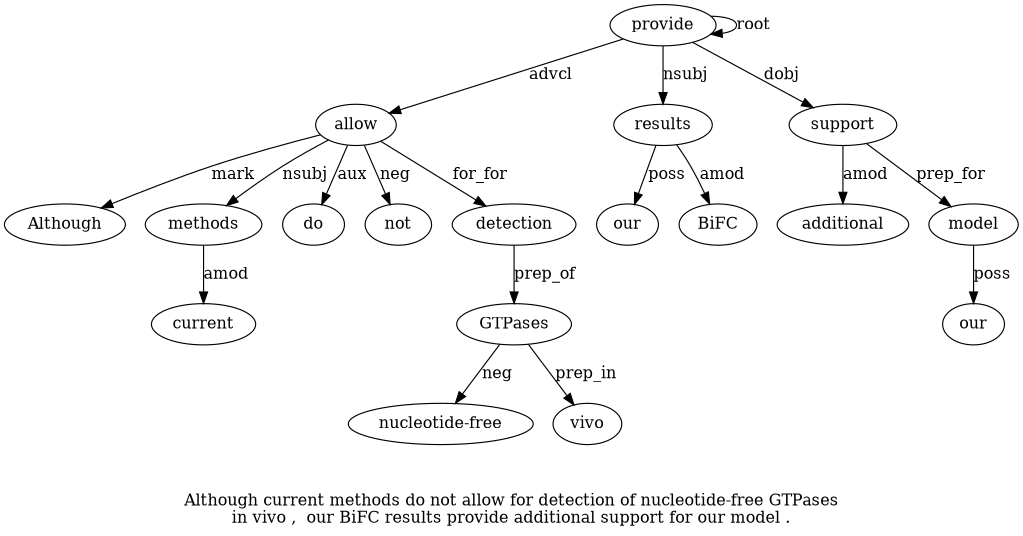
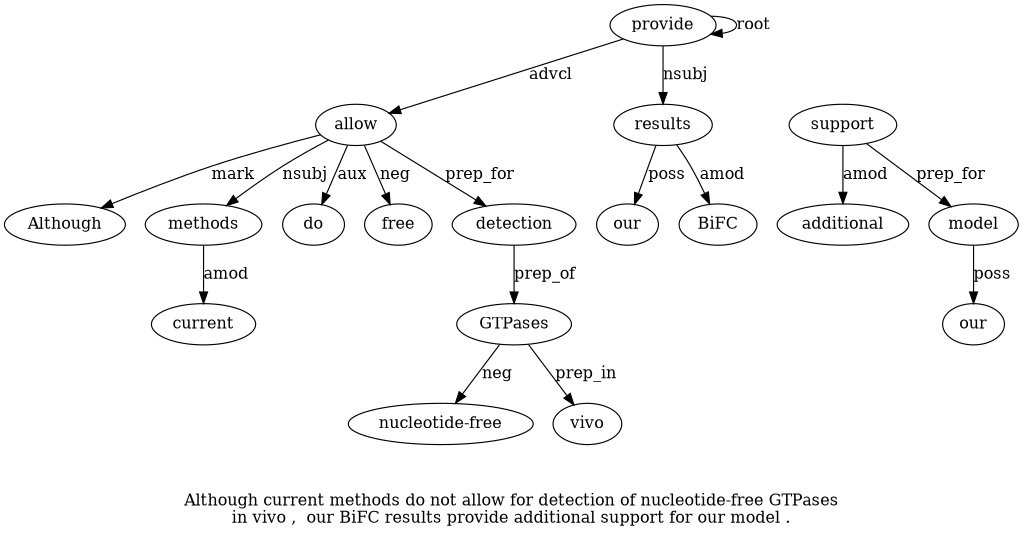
  digraph {
    label="Although current methods do not allow for detection of nucleotide-free GTPases\nin vivo ,  our BiFC results provide additional support for our model ."
    node [fillcolor=white style=filled]
    n1 [label=allow]
    n2 [label=Although]
    n3 [label=methods]
    n4 [label=do]
-   n5 [label=not]
+   n5 [label=free]
    n6 [label=detection]
    n7 [label=current]
    n8 [label=GTPases]
    n9 [label=provide]
    n10 [label=results]
    n11 [label=support]
    n12 [label=our]
    n13 [label=BiFC]
    n14 [label=additional]
    n15 [label=model]
    n16 [label="nucleotide-free"]
    n17 [label=vivo]
    n18 [label=our]
    n1 -> n2 [label=mark]
    n1 -> n3 [label=nsubj]
    n1 -> n4 [label=aux]
    n1 -> n5 [label=neg]
-   n1 -> n6 [label=for_for]
+   n1 -> n6 [label=prep_for]
    n3 -> n7 [label=amod]
    n6 -> n8 [label=prep_of]
    n8 -> n16 [label=neg]
    n8 -> n17 [label=prep_in]
    n9 -> n1 [label=advcl]
    n9 -> n9 [label=root]
    n9 -> n10 [label=nsubj]
-   n9 -> n11 [label=dobj]
    n10 -> n12 [label=poss]
    n10 -> n13 [label=amod]
    n11 -> n14 [label=amod]
    n11 -> n15 [label=prep_for]
    n15 -> n18 [label=poss]
  }
